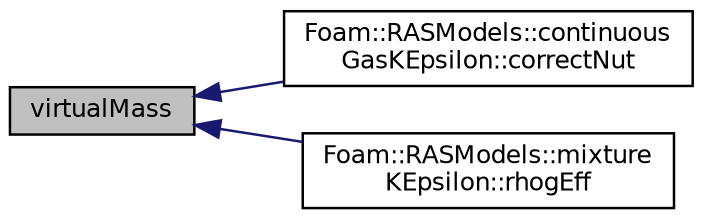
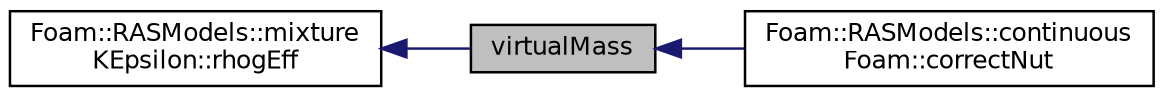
  digraph {
    rankdir=LR
    node [color=black fontname=Helvetica fontsize=10 shape=record]
    edge [color=midnightblue dir=back fontname=Helvetica fontsize=10 labelfontname=Helvetica labelfontsize=10 style=solid]
    n1 [fillcolor=grey75 fontcolor=black height=0.2 label=virtualMass style=filled width=0.4]
-   n2 [height=0.2 label="Foam::RASModels::continuous\lGasKEpsilon::correctNut" width=0.4]
+   n2 [height=0.2 label="Foam::RASModels::continuous\lFoam::correctNut" width=0.4]
    n3 [height=0.2 label="Foam::RASModels::mixture\lKEpsilon::rhogEff" width=0.4]
    n1 -> n2
-   n1 -> n3
+   n3 -> n1
  }
